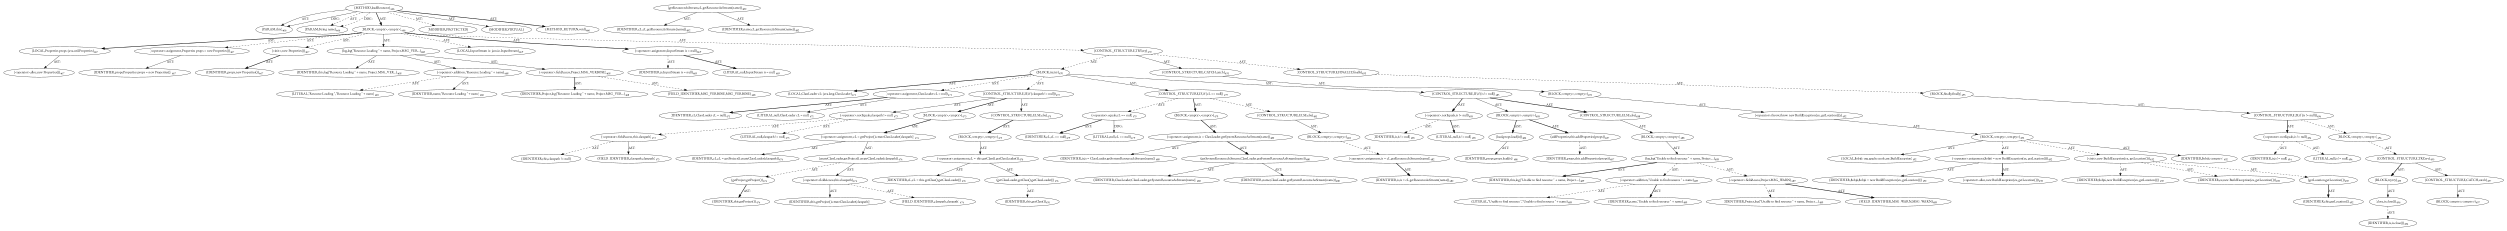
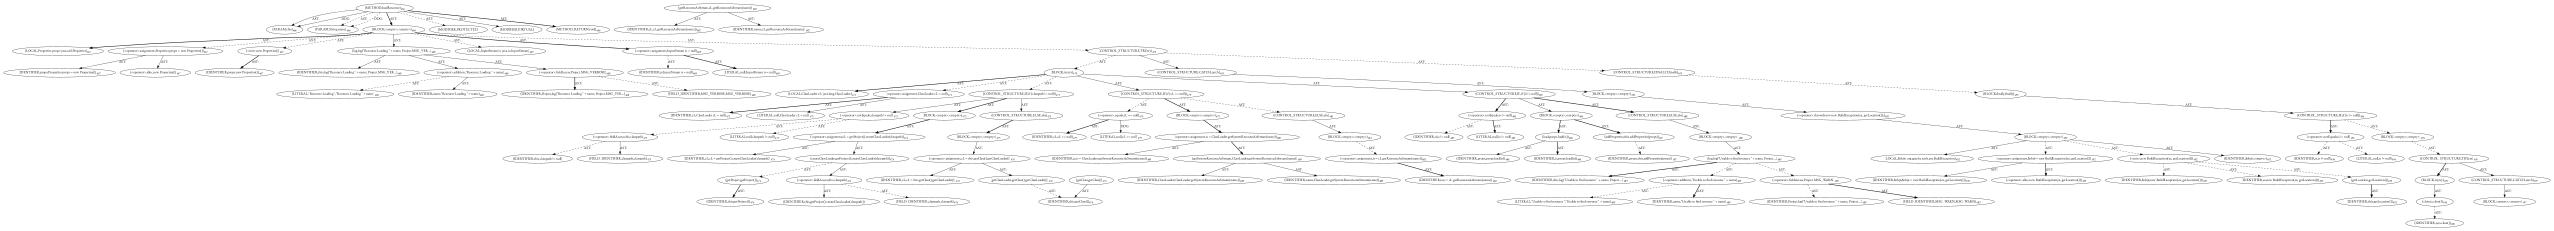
  digraph {
    fontname="EB Garamond"
    node [fontname="EB Garamond"]
    edge [fontname="EB Garamond" style=solid]
    n1 [label=<(METHOD,loadResource)<SUB>466</SUB>>]
    n2 [label=<(PARAM,this)<SUB>466</SUB>>]
    n3 [label=<(PARAM,String name)<SUB>466</SUB>>]
    n4 [label=<(BLOCK,&lt;empty&gt;,&lt;empty&gt;)<SUB>466</SUB>>]
    n5 [label=<(MODIFIER,PROTECTED)>]
    n6 [label=<(MODIFIER,VIRTUAL)>]
    n7 [label=<(METHOD_RETURN,void)<SUB>466</SUB>>]
    n8 [label=<(LOCAL,Properties props: java.util.Properties)<SUB>467</SUB>>]
    n9 [label=<(&lt;operator&gt;.assignment,Properties props = new Properties())<SUB>467</SUB>>]
    n10 [label=<(&lt;init&gt;,new Properties())<SUB>467</SUB>>]
    n11 [label=<(log,log(&quot;Resource Loading &quot; + name, Project.MSG_VER...)<SUB>468</SUB>>]
    n12 [label=<(LOCAL,InputStream is: java.io.InputStream)<SUB>469</SUB>>]
    n13 [label=<(&lt;operator&gt;.assignment,InputStream is = null)<SUB>669</SUB>>]
    n14 [label=<(CONTROL_STRUCTURE,TRY,try)<SUB>470</SUB>>]
    n15 [label=<(IDENTIFIER,props,Properties props = new Properties())<SUB>467</SUB>>]
    n16 [label=<(&lt;operator&gt;.alloc,new Properties())<SUB>467</SUB>>]
    n17 [label=<(IDENTIFIER,props,new Properties())<SUB>467</SUB>>]
    n18 [label=<(IDENTIFIER,this,log(&quot;Resource Loading &quot; + name, Project.MSG_VER...)<SUB>468</SUB>>]
    n19 [label=<(&lt;operator&gt;.addition,&quot;Resource Loading &quot; + name)<SUB>468</SUB>>]
    n20 [label=<(&lt;operator&gt;.fieldAccess,Project.MSG_VERBOSE)<SUB>468</SUB>>]
    n21 [label=<(IDENTIFIER,is,InputStream is = null)<SUB>469</SUB>>]
    n22 [label=<(LITERAL,null,InputStream is = null)<SUB>469</SUB>>]
    n23 [label=<(BLOCK,try,try)<SUB>470</SUB>>]
    n24 [label=<(CONTROL_STRUCTURE,CATCH,catch)<SUB>491</SUB>>]
    n25 [label=<(CONTROL_STRUCTURE,FINALLY,finally)<SUB>493</SUB>>]
    n26 [label=<(LITERAL,&quot;Resource Loading &quot;,&quot;Resource Loading &quot; + name)<SUB>468</SUB>>]
    n27 [label=<(IDENTIFIER,name,&quot;Resource Loading &quot; + name)<SUB>468</SUB>>]
    n28 [label=<(IDENTIFIER,Project,log(&quot;Resource Loading &quot; + name, Project.MSG_VER...)<SUB>468</SUB>>]
    n29 [label=<(FIELD_IDENTIFIER,MSG_VERBOSE,MSG_VERBOSE)<SUB>468</SUB>>]
    n30 [label=<(LOCAL,ClassLoader cL: java.lang.ClassLoader)<SUB>471</SUB>>]
    n31 [label=<(&lt;operator&gt;.assignment,ClassLoader cL = null)<SUB>471</SUB>>]
    n32 [label=<(CONTROL_STRUCTURE,IF,if (classpath != null))<SUB>473</SUB>>]
    n33 [label=<(CONTROL_STRUCTURE,IF,if (cL == null))<SUB>479</SUB>>]
    n34 [label=<(CONTROL_STRUCTURE,IF,if (is != null))<SUB>485</SUB>>]
    n35 [label=<(BLOCK,&lt;empty&gt;,&lt;empty&gt;)<SUB>491</SUB>>]
    n36 [label=<(BLOCK,finally,finally)<SUB>493</SUB>>]
    n37 [label=<(IDENTIFIER,cL,ClassLoader cL = null)<SUB>471</SUB>>]
    n38 [label=<(LITERAL,null,ClassLoader cL = null)<SUB>471</SUB>>]
    n39 [label=<(&lt;operator&gt;.notEquals,classpath != null)<SUB>473</SUB>>]
    n40 [label=<(BLOCK,&lt;empty&gt;,&lt;empty&gt;)<SUB>473</SUB>>]
    n41 [label=<(CONTROL_STRUCTURE,ELSE,else)<SUB>475</SUB>>]
    n42 [label=<(&lt;operator&gt;.equals,cL == null)<SUB>479</SUB>>]
    n43 [label=<(BLOCK,&lt;empty&gt;,&lt;empty&gt;)<SUB>479</SUB>>]
    n44 [label=<(CONTROL_STRUCTURE,ELSE,else)<SUB>481</SUB>>]
    n45 [label=<(&lt;operator&gt;.notEquals,is != null)<SUB>485</SUB>>]
    n46 [label=<(BLOCK,&lt;empty&gt;,&lt;empty&gt;)<SUB>485</SUB>>]
    n47 [label=<(CONTROL_STRUCTURE,ELSE,else)<SUB>488</SUB>>]
    n48 [label=<(&lt;operator&gt;.fieldAccess,this.classpath)<SUB>473</SUB>>]
    n49 [label=<(LITERAL,null,classpath != null)<SUB>473</SUB>>]
    n50 [label=<(&lt;operator&gt;.assignment,cL = getProject().createClassLoader(classpath))<SUB>474</SUB>>]
    n51 [label=<(BLOCK,&lt;empty&gt;,&lt;empty&gt;)<SUB>475</SUB>>]
    n52 [label=<(IDENTIFIER,this,classpath != null)>]
    n53 [label=<(FIELD_IDENTIFIER,classpath,classpath)<SUB>473</SUB>>]
    n54 [label=<(IDENTIFIER,cL,cL = getProject().createClassLoader(classpath))<SUB>474</SUB>>]
    n55 [label=<(createClassLoader,getProject().createClassLoader(classpath))<SUB>474</SUB>>]
    n56 [label=<(getProject,getProject())<SUB>474</SUB>>]
    n57 [label=<(&lt;operator&gt;.fieldAccess,this.classpath)<SUB>474</SUB>>]
    n58 [label=<(IDENTIFIER,this,getProject())<SUB>474</SUB>>]
    n59 [label=<(IDENTIFIER,this,getProject().createClassLoader(classpath))>]
    n60 [label=<(FIELD_IDENTIFIER,classpath,classpath)<SUB>474</SUB>>]
    n61 [label=<(&lt;operator&gt;.assignment,cL = this.getClass().getClassLoader())<SUB>476</SUB>>]
    n62 [label=<(IDENTIFIER,cL,cL = this.getClass().getClassLoader())<SUB>476</SUB>>]
    n63 [label=<(getClassLoader,getClass().getClassLoader())<SUB>476</SUB>>]
    n64 [label=<(IDENTIFIER,this,getClass())<SUB>476</SUB>>]
+   n65 [label=<(getClass,getClass())<SUB>476</SUB>>]
    n66 [label=<(IDENTIFIER,cL,cL == null)<SUB>479</SUB>>]
    n67 [label=<(LITERAL,null,cL == null)<SUB>479</SUB>>]
    n68 [label=<(&lt;operator&gt;.assignment,is = ClassLoader.getSystemResourceAsStream(name))<SUB>480</SUB>>]
    n69 [label=<(BLOCK,&lt;empty&gt;,&lt;empty&gt;)<SUB>481</SUB>>]
    n70 [label=<(IDENTIFIER,is,is = ClassLoader.getSystemResourceAsStream(name))<SUB>480</SUB>>]
    n71 [label=<(getSystemResourceAsStream,ClassLoader.getSystemResourceAsStream(name))<SUB>480</SUB>>]
    n72 [label=<(IDENTIFIER,ClassLoader,ClassLoader.getSystemResourceAsStream(name))<SUB>480</SUB>>]
    n73 [label=<(IDENTIFIER,name,ClassLoader.getSystemResourceAsStream(name))<SUB>480</SUB>>]
    n74 [label=<(&lt;operator&gt;.assignment,is = cL.getResourceAsStream(name))<SUB>482</SUB>>]
    n75 [label=<(IDENTIFIER,is,is = cL.getResourceAsStream(name))<SUB>482</SUB>>]
    n76 [label=<(getResourceAsStream,cL.getResourceAsStream(name))<SUB>482</SUB>>]
    n77 [label=<(IDENTIFIER,cL,cL.getResourceAsStream(name))<SUB>482</SUB>>]
    n78 [label=<(IDENTIFIER,name,cL.getResourceAsStream(name))<SUB>482</SUB>>]
    n79 [label=<(IDENTIFIER,is,is != null)<SUB>485</SUB>>]
    n80 [label=<(LITERAL,null,is != null)<SUB>485</SUB>>]
    n81 [label=<(load,props.load(is))<SUB>486</SUB>>]
    n82 [label=<(addProperties,this.addProperties(props))<SUB>487</SUB>>]
    n83 [label=<(BLOCK,&lt;empty&gt;,&lt;empty&gt;)<SUB>488</SUB>>]
    n84 [label=<(IDENTIFIER,props,props.load(is))<SUB>486</SUB>>]
+   n85 [label=<(IDENTIFIER,is,props.load(is))<SUB>486</SUB>>]
    n86 [label=<(IDENTIFIER,props,this.addProperties(props))<SUB>487</SUB>>]
    n87 [label=<(log,log(&quot;Unable to find resource &quot; + name, Project....)<SUB>489</SUB>>]
    n88 [label=<(IDENTIFIER,this,log(&quot;Unable to find resource &quot; + name, Project....)<SUB>489</SUB>>]
    n89 [label=<(&lt;operator&gt;.addition,&quot;Unable to find resource &quot; + name)<SUB>489</SUB>>]
    n90 [label=<(&lt;operator&gt;.fieldAccess,Project.MSG_WARN)<SUB>489</SUB>>]
    n91 [label=<(LITERAL,&quot;Unable to find resource &quot;,&quot;Unable to find resource &quot; + name)<SUB>489</SUB>>]
    n92 [label=<(IDENTIFIER,name,&quot;Unable to find resource &quot; + name)<SUB>489</SUB>>]
    n93 [label=<(IDENTIFIER,Project,log(&quot;Unable to find resource &quot; + name, Project....)<SUB>489</SUB>>]
    n94 [label=<(FIELD_IDENTIFIER,MSG_WARN,MSG_WARN)<SUB>489</SUB>>]
    n95 [label=<(&lt;operator&gt;.throw,throw new BuildException(ex, getLocation());)<SUB>492</SUB>>]
    n96 [label=<(BLOCK,&lt;empty&gt;,&lt;empty&gt;)<SUB>492</SUB>>]
    n97 [label=<(LOCAL,$obj6: org.apache.tools.ant.BuildException)<SUB>492</SUB>>]
    n98 [label=<(&lt;operator&gt;.assignment,$obj6 = new BuildException(ex, getLocation()))<SUB>492</SUB>>]
    n99 [label=<(&lt;init&gt;,new BuildException(ex, getLocation()))<SUB>492</SUB>>]
    n100 [label=<(IDENTIFIER,$obj6,&lt;empty&gt;)<SUB>492</SUB>>]
    n101 [label=<(IDENTIFIER,$obj6,$obj6 = new BuildException(ex, getLocation()))<SUB>492</SUB>>]
    n102 [label=<(&lt;operator&gt;.alloc,new BuildException(ex, getLocation()))<SUB>492</SUB>>]
    n103 [label=<(IDENTIFIER,$obj6,new BuildException(ex, getLocation()))<SUB>492</SUB>>]
    n104 [label=<(IDENTIFIER,ex,new BuildException(ex, getLocation()))<SUB>492</SUB>>]
    n105 [label=<(getLocation,getLocation())<SUB>492</SUB>>]
    n106 [label=<(IDENTIFIER,this,getLocation())<SUB>492</SUB>>]
    n107 [label=<(CONTROL_STRUCTURE,IF,if (is != null))<SUB>494</SUB>>]
    n108 [label=<(&lt;operator&gt;.notEquals,is != null)<SUB>494</SUB>>]
    n109 [label=<(BLOCK,&lt;empty&gt;,&lt;empty&gt;)<SUB>494</SUB>>]
    n110 [label=<(IDENTIFIER,is,is != null)<SUB>494</SUB>>]
    n111 [label=<(LITERAL,null,is != null)<SUB>494</SUB>>]
    n112 [label=<(CONTROL_STRUCTURE,TRY,try)<SUB>495</SUB>>]
    n113 [label=<(BLOCK,try,try)<SUB>495</SUB>>]
    n114 [label=<(CONTROL_STRUCTURE,CATCH,catch)<SUB>497</SUB>>]
    n115 [label=<(close,is.close())<SUB>496</SUB>>]
    n116 [label=<(BLOCK,&lt;empty&gt;,&lt;empty&gt;)<SUB>497</SUB>>]
    n117 [label=<(IDENTIFIER,is,is.close())<SUB>496</SUB>>]
    n1 -> n2 [label="AST: "]
    n1 -> n2 [label="DDG: "]
    n1 -> n3 [label="AST: " style=dashed]
    n1 -> n3 [label="DDG: " style=dashed]
    n1 -> n4 [label="AST: " style=bold]
    n1 -> n5 [label="AST: " style=dashed]
    n1 -> n6 [label="AST: "]
    n1 -> n7 [label="AST: " style=bold]
    n4 -> n8 [label="AST: " style=bold]
    n4 -> n9 [label="AST: " style=dashed]
    n4 -> n10 [label="AST: " style=dashed]
    n4 -> n11 [label="AST: "]
    n4 -> n12 [label="AST: " style=dashed]
    n4 -> n13 [label="AST: " style=bold]
    n4 -> n14 [label="AST: " style=dashed]
    n9 -> n15 [label="AST: "]
-   n8 -> n16 [label="AST: "]
+   n9 -> n16 [label="AST: "]
    n10 -> n17 [label="AST: " style=bold]
    n11 -> n18 [label="AST: "]
    n11 -> n19 [label="AST: "]
    n11 -> n20 [label="AST: "]
    n13 -> n21 [label="AST: " style=dashed]
    n13 -> n22 [label="AST: " style=bold]
    n14 -> n23 [label="AST: " style=dashed]
    n14 -> n24 [label="AST: "]
    n14 -> n25 [label="AST: " style=dashed]
    n19 -> n26 [label="AST: " style=dashed]
    n19 -> n27 [label="AST: "]
    n20 -> n28 [label="AST: " style=bold]
    n20 -> n29 [label="AST: " style=dashed]
    n23 -> n30 [label="AST: " style=bold]
    n23 -> n31 [label="AST: " style=dashed]
    n23 -> n32 [label="AST: " style=dashed]
    n23 -> n33 [label="AST: "]
    n23 -> n34 [label="AST: "]
    n24 -> n35 [label="AST: "]
    n25 -> n36 [label="AST: " style=dashed]
    n31 -> n37 [label="AST: " style=bold]
    n31 -> n38 [label="AST: "]
    n32 -> n39 [label="AST: "]
    n32 -> n40 [label="AST: " style=bold]
    n32 -> n41 [label="AST: "]
    n33 -> n42 [label="AST: " style=dashed]
    n33 -> n43 [label="AST: " style=bold]
    n33 -> n44 [label="AST: " style=dashed]
    n34 -> n45 [label="AST: " style=bold]
    n34 -> n46 [label="AST: "]
    n34 -> n47 [label="AST: " style=bold]
    n35 -> n95 [label="AST: "]
    n36 -> n107 [label="AST: "]
    n39 -> n48 [label="AST: " style=dashed]
    n39 -> n49 [label="AST: " style=dashed]
    n40 -> n50 [label="AST: " style=bold]
    n41 -> n51 [label="AST: " style=bold]
    n42 -> n66 [label="AST: " style=bold]
    n42 -> n67 [label="DDG: "]
    n43 -> n68 [label="AST: " style=bold]
    n44 -> n69 [label="AST: "]
    n45 -> n79 [label="AST: " style=dashed]
    n45 -> n80 [label="AST: " style=bold]
    n46 -> n81 [label="AST: " style=bold]
    n46 -> n82 [label="AST: " style=bold]
    n47 -> n83 [label="AST: "]
    n48 -> n52 [label="AST: " style=dashed]
    n48 -> n53 [label="AST: "]
    n50 -> n54 [label="AST: "]
    n50 -> n55 [label="AST: "]
    n51 -> n61 [label="AST: "]
    n55 -> n56 [label="AST: " style=dashed]
    n55 -> n57 [label="AST: "]
    n56 -> n58 [label="AST: " style=bold]
    n57 -> n59 [label="AST: "]
    n57 -> n60 [label="AST: " style=dashed]
    n61 -> n62 [label="AST: "]
    n61 -> n63 [label="AST: "]
    n63 -> n64 [label="AST: " style=dashed]
+   n65 -> n64 [label="AST: "]
    n68 -> n70 [label="AST: "]
    n68 -> n71 [label="AST: " style=bold]
    n69 -> n74 [label="AST: " style=dashed]
    n71 -> n72 [label="AST: "]
    n71 -> n73 [label="AST: "]
    n74 -> n75 [label="AST: " style=bold]
    n76 -> n77 [label="AST: "]
    n76 -> n78 [label="AST: "]
    n81 -> n84 [label="AST: "]
+   n81 -> n85 [label="AST: " style=bold]
    n82 -> n86 [label="AST: " style=dashed]
    n83 -> n87 [label="AST: "]
    n87 -> n88 [label="AST: " style=bold]
    n87 -> n89 [label="AST: " style=dashed]
    n87 -> n90 [label="AST: " style=dashed]
    n89 -> n91 [label="AST: " style=dashed]
    n89 -> n92 [label="AST: " style=bold]
    n90 -> n93 [label="AST: " style=dashed]
    n90 -> n94 [label="AST: " style=bold]
    n95 -> n96 [label="AST: "]
    n96 -> n97 [label="AST: "]
    n96 -> n98 [label="AST: " style=dashed]
    n96 -> n99 [label="AST: " style=dashed]
    n96 -> n100 [label="AST: "]
    n98 -> n101 [label="AST: "]
    n98 -> n102 [label="AST: " style=bold]
    n99 -> n103 [label="AST: " style=dashed]
    n99 -> n104 [label="AST: " style=dashed]
    n99 -> n105 [label="AST: " style=dashed]
    n105 -> n106 [label="AST: " style=bold]
    n107 -> n108 [label="AST: " style=bold]
    n107 -> n109 [label="AST: " style=dashed]
    n108 -> n110 [label="AST: " style=dashed]
    n108 -> n111 [label="AST: " style=dashed]
    n109 -> n112 [label="AST: " style=dashed]
    n112 -> n113 [label="AST: " style=bold]
    n112 -> n114 [label="AST: "]
    n113 -> n115 [label="AST: "]
    n114 -> n116 [label="AST: "]
    n115 -> n117 [label="AST: " style=dashed]
  }
